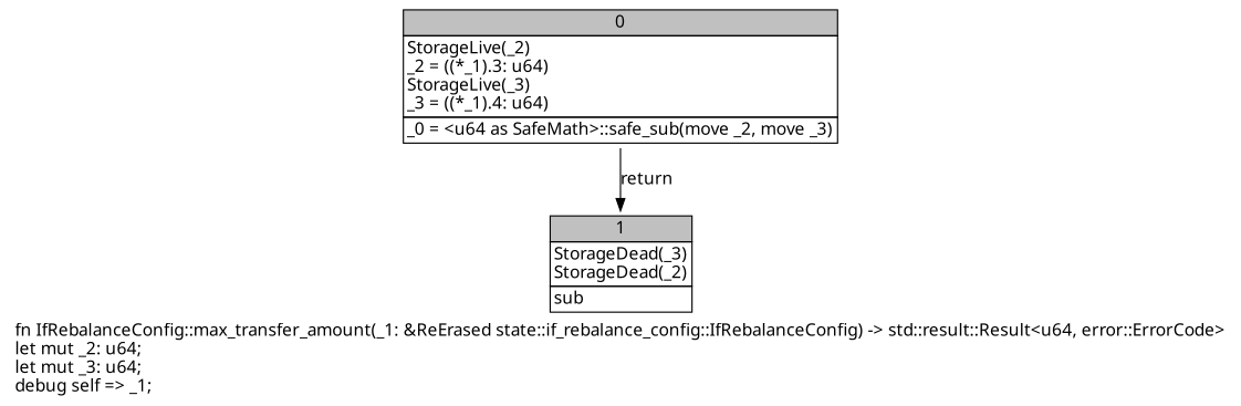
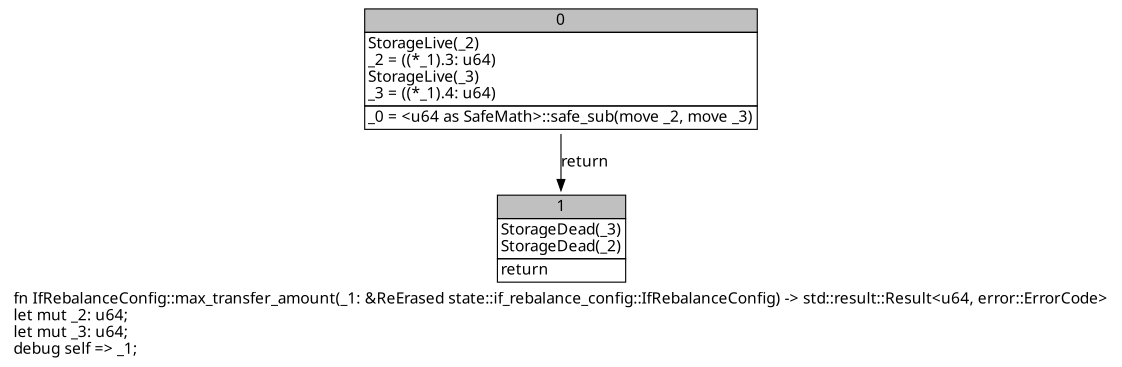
  digraph {
    fontname="Noto Sans"
    label=<fn IfRebalanceConfig::max_transfer_amount(_1: &amp;ReErased state::if_rebalance_config::IfRebalanceConfig) -&gt; std::result::Result&lt;u64, error::ErrorCode&gt;<br align="left"/>let mut _2: u64;<br align="left"/>let mut _3: u64;<br align="left"/>debug self =&gt; _1;<br align="left"/>>
    node [fontname="Noto Sans" shape=none]
    n1 [label=<<table border="0" cellborder="1" cellspacing="0"><tr><td bgcolor="gray" align="center" colspan="1">0</td></tr><tr><td align="left" balign="left">StorageLive(_2)<br/>_2 = ((*_1).3: u64)<br/>StorageLive(_3)<br/>_3 = ((*_1).4: u64)<br/></td></tr><tr><td align="left">_0 = &lt;u64 as SafeMath&gt;::safe_sub(move _2, move _3)</td></tr></table>>]
-   n2 [label=<<table border="0" cellborder="1" cellspacing="0"><tr><td bgcolor="gray" align="center" colspan="1">1</td></tr><tr><td align="left" balign="left">StorageDead(_3)<br/>StorageDead(_2)<br/></td></tr><tr><td align="left">sub</td></tr></table>>]
+   n2 [label=<<table border="0" cellborder="1" cellspacing="0"><tr><td bgcolor="gray" align="center" colspan="1">1</td></tr><tr><td align="left" balign="left">StorageDead(_3)<br/>StorageDead(_2)<br/></td></tr><tr><td align="left">return</td></tr></table>>]
    n1 -> n2 [fontname="Noto Sans" label=return]
  }
